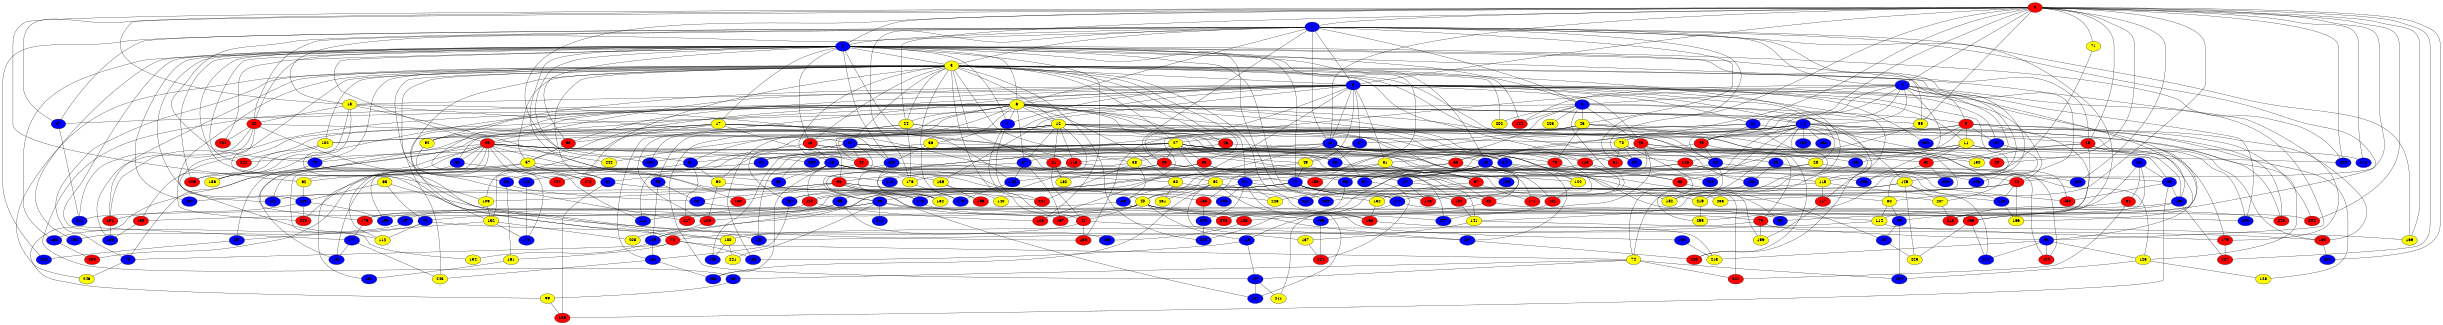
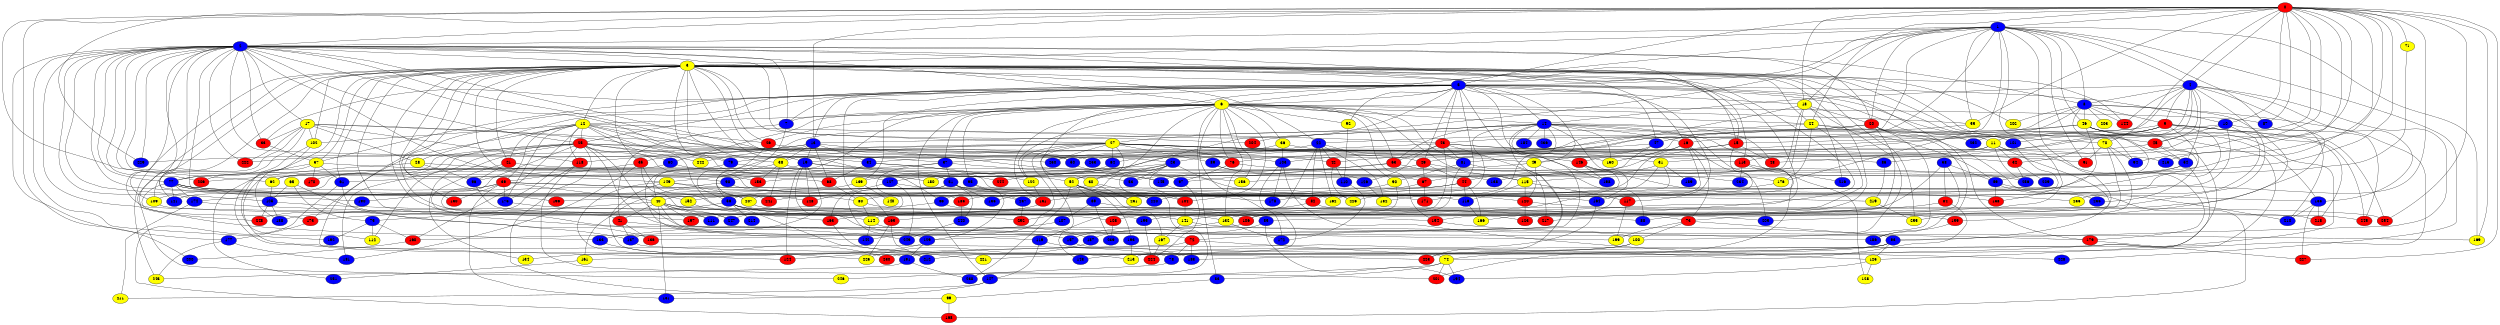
  graph {
    node [fillcolor=blue style=filled]
    0 [fillcolor=red]
    1
    2
    4
    5
    10
    13
    16 [fillcolor=red]
    18 [fillcolor=yellow]
    24 [fillcolor=yellow]
    44 [fillcolor=red]
    48 [fillcolor=red]
    55 [fillcolor=yellow]
    62 [fillcolor=yellow]
    70 [fillcolor=yellow]
    71 [fillcolor=yellow]
    80 [fillcolor=yellow]
    81
    87
    94
    138
    169 [fillcolor=yellow]
    200
    215
    227 [fillcolor=red]
    229
    254 [fillcolor=red]
    3 [fillcolor=yellow]
    6 [fillcolor=yellow]
    8
    20 [fillcolor=red]
    29 [fillcolor=red]
    46 [fillcolor=yellow]
    79
    85
    91 [fillcolor=red]
    165 [fillcolor=red]
    176 [fillcolor=yellow]
    228
    7
    15 [fillcolor=red]
    17 [fillcolor=yellow]
    19
    25 [fillcolor=red]
    33 [fillcolor=red]
    53
    77
    103
    105
    109 [fillcolor=yellow]
    123 [fillcolor=red]
    133
    145
    149 [fillcolor=yellow]
    152 [fillcolor=yellow]
    153 [fillcolor=red]
    174
    177
    190
    192
    204 [fillcolor=red]
    206 [fillcolor=red]
    222 [fillcolor=red]
    250
    54
    144 [fillcolor=red]
    9 [fillcolor=red]
    14
    32 [fillcolor=red]
    45 [fillcolor=red]
    86
    93
    155
    205
    57 [fillcolor=yellow]
    11 [fillcolor=yellow]
    28 [fillcolor=yellow]
    30 [fillcolor=yellow]
    31 [fillcolor=yellow]
    43 [fillcolor=red]
    47
    49 [fillcolor=yellow]
    92 [fillcolor=yellow]
    101
    117 [fillcolor=red]
    139 [fillcolor=yellow]
    191
    198
    232
    242 [fillcolor=yellow]
    245 [fillcolor=red]
    42 [fillcolor=red]
    164
    233 [fillcolor=yellow]
    38 [fillcolor=yellow]
    34
    118 [fillcolor=red]
    40 [fillcolor=yellow]
    68 [fillcolor=red]
    97
    150 [fillcolor=yellow]
    73 [fillcolor=red]
    166 [fillcolor=yellow]
    156 [fillcolor=yellow]
    52 [fillcolor=yellow]
    72 [fillcolor=red]
    216
    59
    106 [fillcolor=red]
    56
    116
    146 [fillcolor=red]
    255 [fillcolor=yellow]
    115 [fillcolor=yellow]
    114 [fillcolor=yellow]
    132 [fillcolor=yellow]
    217 [fillcolor=red]
    90 [fillcolor=yellow]
    210
    12 [fillcolor=yellow]
    21 [fillcolor=red]
    22
    23
    26 [fillcolor=red]
    27 [fillcolor=yellow]
    35 [fillcolor=red]
    51
    61
    78
    98
    100 [fillcolor=yellow]
    102 [fillcolor=yellow]
    113 [fillcolor=red]
    121
    130 [fillcolor=red]
    141 [fillcolor=yellow]
    154 [fillcolor=red]
    163 [fillcolor=red]
    179 [fillcolor=red]
    196 [fillcolor=red]
    197 [fillcolor=red]
    202 [fillcolor=yellow]
    243 [fillcolor=yellow]
    246 [fillcolor=yellow]
    248 [fillcolor=red]
    249
    36 [fillcolor=yellow]
    37
    60
    63 [fillcolor=red]
    76 [fillcolor=red]
    83
    95
    104 [fillcolor=red]
    122 [fillcolor=yellow]
    131 [fillcolor=red]
    147
    172
    159 [fillcolor=red]
    203 [fillcolor=yellow]
    223 [fillcolor=red]
    186
    180 [fillcolor=yellow]
    67 [fillcolor=red]
    125 [fillcolor=yellow]
    158 [fillcolor=red]
    183
    142
    187
    194
    212
    225 [fillcolor=yellow]
    178
    41 [fillcolor=red]
    241 [fillcolor=red]
    82 [fillcolor=red]
    244 [fillcolor=red]
    50
    96
    124 [fillcolor=red]
    137
    148 [fillcolor=red]
    175
    111
    99 [fillcolor=yellow]
    112 [fillcolor=yellow]
    134 [fillcolor=yellow]
    157
    170 [fillcolor=red]
    171 [fillcolor=red]
    181
    199 [fillcolor=yellow]
    253
    173 [fillcolor=red]
    207 [fillcolor=yellow]
    230 [fillcolor=red]
    188
-   208 [fillcolor=yellow]
    220
    211 [fillcolor=yellow]
    39 [fillcolor=red]
    160 [fillcolor=red]
    162 [fillcolor=yellow]
    182 [fillcolor=yellow]
    120 [fillcolor=red]
    135
    238
    64
    89
    143
    247
    66
    226 [fillcolor=yellow]
    129
    219 [fillcolor=yellow]
    240
    74 [fillcolor=yellow]
    127
    251
    168 [fillcolor=red]
    237
    161 [fillcolor=yellow]
    221 [fillcolor=yellow]
    234
    167 [fillcolor=yellow]
    213 [fillcolor=yellow]
    218 [fillcolor=red]
    128 [fillcolor=yellow]
    136 [fillcolor=red]
    184
    185 [fillcolor=red]
    236
    256
    209
    235
    231 [fillcolor=yellow]
    189
    108 [fillcolor=red]
    126
    88
    110
    140 [fillcolor=yellow]
    151
    201 [fillcolor=red]
    195
    75
    119
    224 [fillcolor=red]
    69
    193
    252 [fillcolor=red]
    214
    239
    107
    58
    84 [fillcolor=red]
    65 [fillcolor=yellow]
    0 -- 1
    0 -- 2
    0 -- 4
    0 -- 5
    0 -- 10
    0 -- 13
    0 -- 16
    0 -- 18
    0 -- 24
    0 -- 44
    0 -- 48
    0 -- 55
    0 -- 62
    0 -- 70
    0 -- 71
    0 -- 80
    0 -- 81
    0 -- 87
    0 -- 94
    0 -- 138
    0 -- 169
    0 -- 200
    0 -- 215
    0 -- 227
    0 -- 229
    0 -- 254
    1 -- 2
    1 -- 4
    1 -- 5
    1 -- 13
    1 -- 18
    1 -- 55
    1 -- 87
    1 -- 169
    1 -- 3
    1 -- 6
    1 -- 8
    1 -- 20
    1 -- 29
    1 -- 46
    1 -- 79
    1 -- 85
    1 -- 91
    1 -- 165
    1 -- 176
    1 -- 228
    2 -- 16
    2 -- 80
    2 -- 229
    2 -- 3
    2 -- 6
    2 -- 8
    2 -- 20
    2 -- 7
    2 -- 15
    2 -- 17
    2 -- 19
    2 -- 25
    2 -- 33
    2 -- 53
    2 -- 77
    2 -- 103
    2 -- 105
    2 -- 109
    2 -- 123
    2 -- 133
    2 -- 145
    2 -- 149
    2 -- 152
    2 -- 153
    2 -- 174
    2 -- 177
    2 -- 190
    2 -- 192
    2 -- 204
    2 -- 206
    2 -- 222
    2 -- 250
    4 -- 8
    4 -- 19
    4 -- 123
    4 -- 54
    4 -- 144
    4 -- 9
    4 -- 14
    4 -- 32
    4 -- 45
    4 -- 86
    4 -- 93
    4 -- 155
    4 -- 205
    5 -- 10
    5 -- 13
    5 -- 18
    5 -- 44
    5 -- 6
    5 -- 29
    5 -- 165
    5 -- 7
    5 -- 25
    5 -- 33
    5 -- 14
    5 -- 57
    5 -- 11
    5 -- 28
    5 -- 30
    5 -- 31
    5 -- 43
    5 -- 47
    5 -- 49
    5 -- 92
    5 -- 101
    5 -- 117
    5 -- 139
    5 -- 191
    5 -- 198
    5 -- 232
    5 -- 242
    10 -- 45
    10 -- 245
    10 -- 42
    10 -- 164
    10 -- 233
    13 -- 229
    13 -- 19
    13 -- 38
    13 -- 34
    13 -- 118
    13 -- 40
    13 -- 68
    13 -- 97
    16 -- 205
    16 -- 40
    16 -- 150
    16 -- 73
    16 -- 166
    18 -- 20
    18 -- 103
    18 -- 156
    18 -- 52
    18 -- 72
    18 -- 216
    24 -- 70
    24 -- 176
    24 -- 250
    24 -- 59
    24 -- 106
    44 -- 174
    44 -- 166
    44 -- 56
    44 -- 116
    55 -- 146
    62 -- 105
    70 -- 94
    70 -- 91
    70 -- 73
    70 -- 255
    71 -- 115
    80 -- 85
    80 -- 114
    81 -- 132
    81 -- 217
    81 -- 90
    87 -- 210
    3 -- 5
    3 -- 24
    3 -- 94
    3 -- 79
    3 -- 15
    3 -- 54
    3 -- 144
    3 -- 57
    3 -- 38
    3 -- 255
    3 -- 12
    3 -- 21
    3 -- 22
    3 -- 23
    3 -- 26
    3 -- 27
    3 -- 35
    3 -- 51
    3 -- 61
    3 -- 78
    3 -- 98
    3 -- 100
    3 -- 102
    3 -- 113
    3 -- 121
    3 -- 130
    3 -- 141
    3 -- 154
    3 -- 163
    3 -- 179
    3 -- 196
    3 -- 197
    3 -- 202
    3 -- 243
    3 -- 246
    3 -- 248
    3 -- 249
    6 -- 24
    6 -- 55
    6 -- 81
    6 -- 87
    6 -- 7
    6 -- 149
    6 -- 14
    6 -- 30
    6 -- 92
    6 -- 156
    6 -- 115
    6 -- 132
    6 -- 12
    6 -- 26
    6 -- 154
    6 -- 36
    6 -- 37
    6 -- 60
    6 -- 63
    6 -- 76
    6 -- 83
    6 -- 95
    6 -- 104
    6 -- 122
    6 -- 131
    6 -- 147
    6 -- 172
    8 -- 46
    8 -- 144
    8 -- 9
    8 -- 31
    8 -- 43
    8 -- 202
    8 -- 131
    8 -- 159
    8 -- 203
    8 -- 223
    20 -- 204
    20 -- 217
    20 -- 210
    20 -- 22
    20 -- 100
    20 -- 186
    29 -- 44
    29 -- 176
    29 -- 180
    29 -- 67
    46 -- 155
    46 -- 47
    46 -- 78
    46 -- 76
    46 -- 125
    46 -- 158
    46 -- 183
    79 -- 156
    79 -- 142
    85 -- 187
    85 -- 194
    165 -- 212
    165 -- 225
    176 -- 178
    7 -- 41
    7 -- 241
    15 -- 48
    15 -- 23
    15 -- 82
    15 -- 244
    17 -- 33
    17 -- 77
    17 -- 109
    17 -- 222
    17 -- 28
    17 -- 42
    17 -- 118
    17 -- 102
    17 -- 50
    19 -- 52
    19 -- 51
    19 -- 187
    19 -- 96
    19 -- 124
    19 -- 137
    19 -- 148
    25 -- 62
    25 -- 79
    25 -- 32
    25 -- 242
    25 -- 60
    25 -- 175
    25 -- 111
    25 -- 99
    25 -- 112
    25 -- 134
    25 -- 157
    25 -- 170
    25 -- 171
    25 -- 181
    25 -- 199
    25 -- 253
    33 -- 57
    77 -- 174
    77 -- 164
    77 -- 121
    77 -- 104
    77 -- 82
    77 -- 148
    77 -- 173
    77 -- 207
    103 -- 125
    103 -- 178
    103 -- 230
    105 -- 154
    105 -- 248
    105 -- 188
    109 -- 132
    133 -- 230
    145 -- 178
    149 -- 212
    149 -- 225
    149 -- 207
-   149 -- 208
    149 -- 220
    152 -- 163
    174 -- 205
    174 -- 211
    177 -- 243
    177 -- 181
    54 -- 145
    54 -- 59
    54 -- 74
    9 -- 254
    9 -- 15
    9 -- 11
    9 -- 101
    9 -- 232
    9 -- 245
    9 -- 162
    9 -- 226
    9 -- 218
    14 -- 16
    14 -- 48
    14 -- 45
    14 -- 150
    14 -- 27
    14 -- 63
    14 -- 160
    14 -- 182
    14 -- 74
    14 -- 127
    14 -- 234
    14 -- 128
    14 -- 136
    14 -- 184
    14 -- 185
    14 -- 236
    32 -- 256
    32 -- 209
    45 -- 54
    45 -- 253
    45 -- 235
    86 -- 219
    93 -- 125
    93 -- 212
    93 -- 124
    93 -- 213
    155 -- 227
    155 -- 210
    155 -- 218
    57 -- 61
    57 -- 170
    57 -- 188
    57 -- 127
    57 -- 251
    11 -- 32
    11 -- 93
    11 -- 113
    11 -- 179
    11 -- 37
    11 -- 256
    28 -- 68
    28 -- 96
    28 -- 124
    30 -- 220
    30 -- 66
    30 -- 231
    31 -- 67
    31 -- 220
    31 -- 237
    31 -- 189
    43 -- 81
    43 -- 215
    43 -- 153
    43 -- 86
    43 -- 63
    43 -- 223
    43 -- 108
    43 -- 126
    47 -- 53
    47 -- 49
    47 -- 50
    49 -- 77
    49 -- 120
    49 -- 88
    92 -- 110
    101 -- 207
    117 -- 199
    139 -- 196
    139 -- 140
    191 -- 243
    191 -- 238
    42 -- 226
    42 -- 110
    164 -- 191
    38 -- 153
    38 -- 56
    38 -- 241
    38 -- 66
    34 -- 68
    34 -- 116
    34 -- 122
    118 -- 248
    118 -- 201
    40 -- 254
    40 -- 165
    40 -- 197
    40 -- 41
    40 -- 111
    40 -- 247
    40 -- 151
    40 -- 75
    40 -- 119
    68 -- 80
    97 -- 224
    73 -- 93
    73 -- 100
    73 -- 199
    52 -- 238
    52 -- 167
    52 -- 235
    52 -- 231
    52 -- 69
    52 -- 193
    72 -- 78
    72 -- 183
    72 -- 74
    72 -- 161
    59 -- 155
    59 -- 158
    59 -- 168
    106 -- 129
    56 -- 73
    56 -- 106
    56 -- 173
    56 -- 221
    56 -- 108
    56 -- 214
    116 -- 166
    146 -- 198
    146 -- 164
    146 -- 158
    146 -- 252
    115 -- 117
    115 -- 116
    115 -- 120
    114 -- 179
    114 -- 142
    132 -- 172
    132 -- 157
-   132 -- 208
    90 -- 106
    90 -- 241
    12 -- 25
    12 -- 43
-   12 -- 92
    12 -- 34
    12 -- 118
    12 -- 114
    12 -- 21
    12 -- 26
    12 -- 102
    12 -- 37
    12 -- 50
    12 -- 175
    12 -- 173
    12 -- 39
    12 -- 160
    21 -- 180
    21 -- 41
    21 -- 96
    22 -- 42
    22 -- 34
    22 -- 90
    22 -- 82
    22 -- 111
    22 -- 162
    22 -- 182
    23 -- 53
    23 -- 30
    23 -- 139
    23 -- 61
    23 -- 104
    23 -- 120
    23 -- 135
    23 -- 238
    26 -- 56
    26 -- 146
    27 -- 29
    27 -- 91
    27 -- 222
    27 -- 250
    27 -- 49
    27 -- 38
    27 -- 52
    27 -- 35
    27 -- 113
    27 -- 76
    27 -- 122
    27 -- 142
    27 -- 64
    27 -- 89
    27 -- 143
    35 -- 141
    35 -- 181
    35 -- 39
    35 -- 247
    51 -- 163
    51 -- 135
    51 -- 226
    51 -- 129
    51 -- 219
    51 -- 240
    61 -- 137
    61 -- 168
    78 -- 246
    98 -- 237
    98 -- 161
    100 -- 143
    100 -- 221
    102 -- 206
    102 -- 112
    113 -- 216
    113 -- 171
    113 -- 234
    141 -- 169
    141 -- 167
    154 -- 186
    163 -- 213
    179 -- 227
    36 -- 103
    36 -- 150
    36 -- 64
    37 -- 62
    37 -- 145
    37 -- 51
    37 -- 197
    60 -- 121
    60 -- 244
    63 -- 206
    63 -- 97
    63 -- 115
    76 -- 97
    76 -- 256
    83 -- 99
    95 -- 129
    95 -- 237
    104 -- 141
    122 -- 131
    131 -- 247
    147 -- 211
    147 -- 151
    159 -- 186
    67 -- 152
    67 -- 171
    125 -- 194
    125 -- 128
    187 -- 225
    41 -- 72
    41 -- 137
    41 -- 136
    82 -- 245
    82 -- 119
    50 -- 67
    96 -- 252
    137 -- 223
    175 -- 195
    99 -- 168
    157 -- 228
    173 -- 177
    207 -- 218
    39 -- 109
    39 -- 190
    39 -- 40
    39 -- 130
    39 -- 175
    39 -- 162
    39 -- 185
    39 -- 151
    160 -- 200
    120 -- 123
    120 -- 159
    64 -- 98
    89 -- 138
    89 -- 126
    66 -- 188
    66 -- 88
    129 -- 191
    129 -- 134
    219 -- 255
    240 -- 249
    74 -- 83
    74 -- 147
    74 -- 194
    74 -- 201
    127 -- 233
    127 -- 249
    127 -- 148
    237 -- 252
    161 -- 251
    167 -- 224
    185 -- 240
    108 -- 239
    126 -- 182
    110 -- 172
    195 -- 224
    75 -- 192
    75 -- 112
    75 -- 160
    119 -- 147
    119 -- 183
    69 -- 217
    69 -- 239
    69 -- 107
    193 -- 213
    107 -- 133
    58 -- 59
    58 -- 114
    58 -- 88
    58 -- 84
    84 -- 201
    84 -- 195
    65 -- 105
    65 -- 136
    65 -- 75
  }
